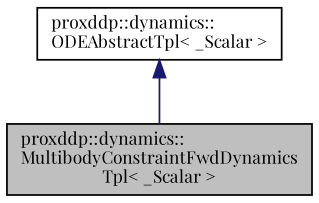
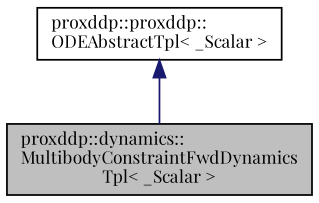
  digraph {
    fontname="Playfair Display"
    node [color=black fontname="Playfair Display" fontsize=10 shape=record]
    n1 [fillcolor=grey75 fontcolor=black height=0.2 label="proxddp::dynamics::\lMultibodyConstraintFwdDynamics\lTpl\< _Scalar \>" style=filled width=0.4]
-   n2 [height=0.2 label="proxddp::dynamics::\lODEAbstractTpl\< _Scalar \>" width=0.4]
+   n2 [height=0.2 label="proxddp::proxddp::\lODEAbstractTpl\< _Scalar \>" width=0.4]
    n2 -> n1 [color=midnightblue dir=back fontname="Playfair Display" fontsize=10 labelfontname=Helvetica labelfontsize=10 style=solid]
  }
